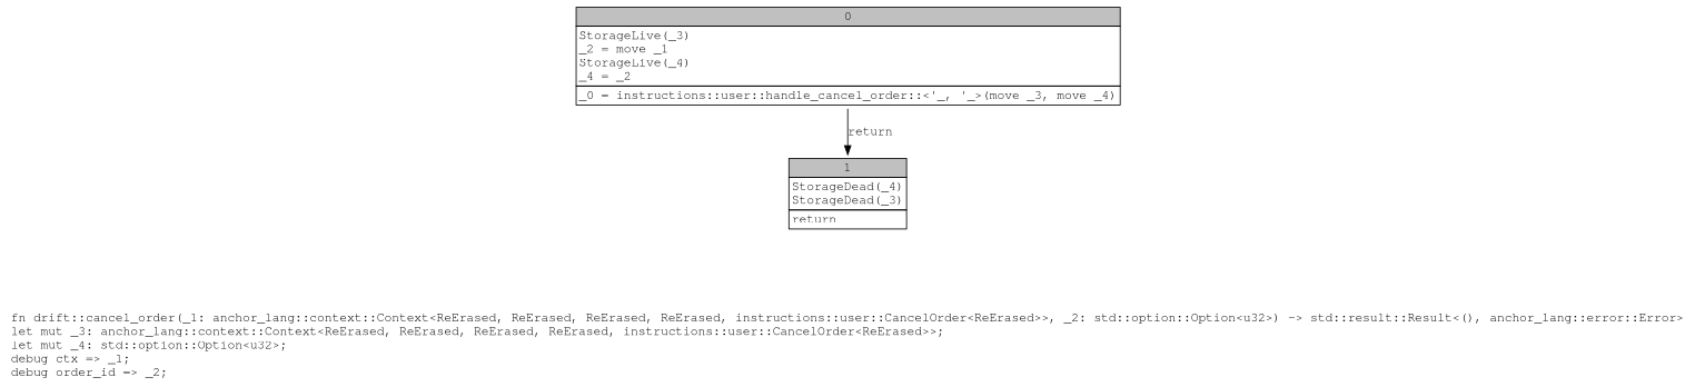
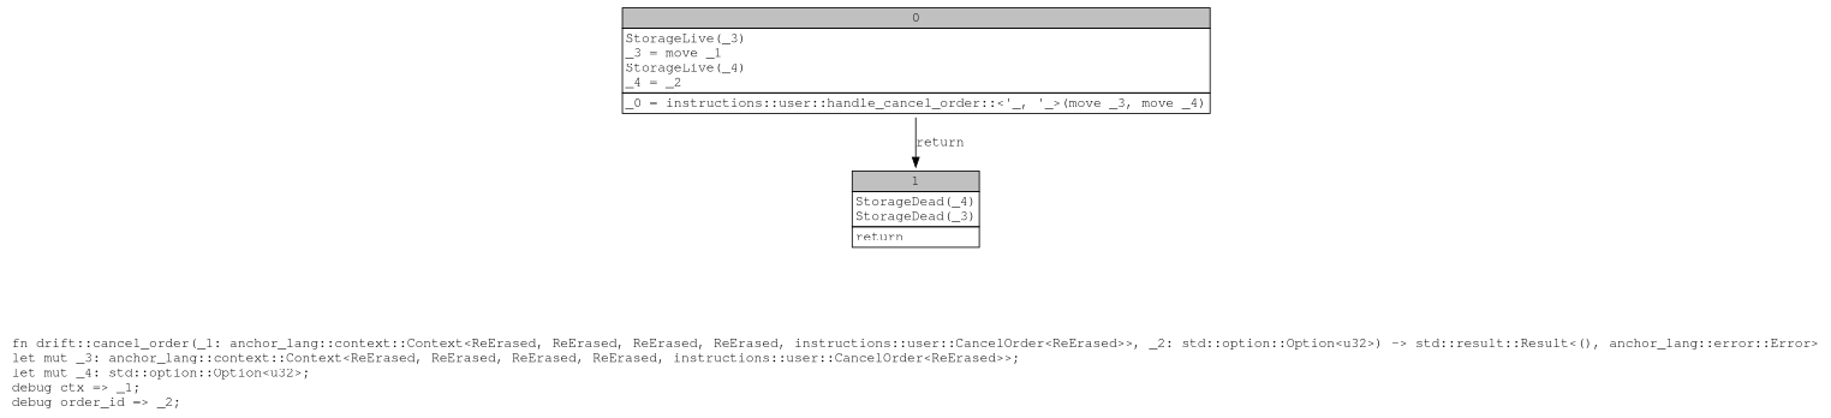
  digraph {
    fontname="Courier, monospace"
    label=<fn drift::cancel_order(_1: anchor_lang::context::Context&lt;ReErased, ReErased, ReErased, ReErased, instructions::user::CancelOrder&lt;ReErased&gt;&gt;, _2: std::option::Option&lt;u32&gt;) -&gt; std::result::Result&lt;(), anchor_lang::error::Error&gt;<br align="left"/>let mut _3: anchor_lang::context::Context&lt;ReErased, ReErased, ReErased, ReErased, instructions::user::CancelOrder&lt;ReErased&gt;&gt;;<br align="left"/>let mut _4: std::option::Option&lt;u32&gt;;<br align="left"/>debug ctx =&gt; _1;<br align="left"/>debug order_id =&gt; _2;<br align="left"/>>
    node [fontname="Courier, monospace" shape=none]
-   n1 [label=<<table border="0" cellborder="1" cellspacing="0"><tr><td bgcolor="gray" align="center" colspan="1">0</td></tr><tr><td align="left" balign="left">StorageLive(_3)<br/>_2 = move _1<br/>StorageLive(_4)<br/>_4 = _2<br/></td></tr><tr><td align="left">_0 = instructions::user::handle_cancel_order::&lt;'_, '_&gt;(move _3, move _4)</td></tr></table>>]
+   n1 [label=<<table border="0" cellborder="1" cellspacing="0"><tr><td bgcolor="gray" align="center" colspan="1">0</td></tr><tr><td align="left" balign="left">StorageLive(_3)<br/>_3 = move _1<br/>StorageLive(_4)<br/>_4 = _2<br/></td></tr><tr><td align="left">_0 = instructions::user::handle_cancel_order::&lt;'_, '_&gt;(move _3, move _4)</td></tr></table>>]
    n2 [label=<<table border="0" cellborder="1" cellspacing="0"><tr><td bgcolor="gray" align="center" colspan="1">1</td></tr><tr><td align="left" balign="left">StorageDead(_4)<br/>StorageDead(_3)<br/></td></tr><tr><td align="left">return</td></tr></table>>]
    n1 -> n2 [fontname="Courier, monospace" label=return]
  }
